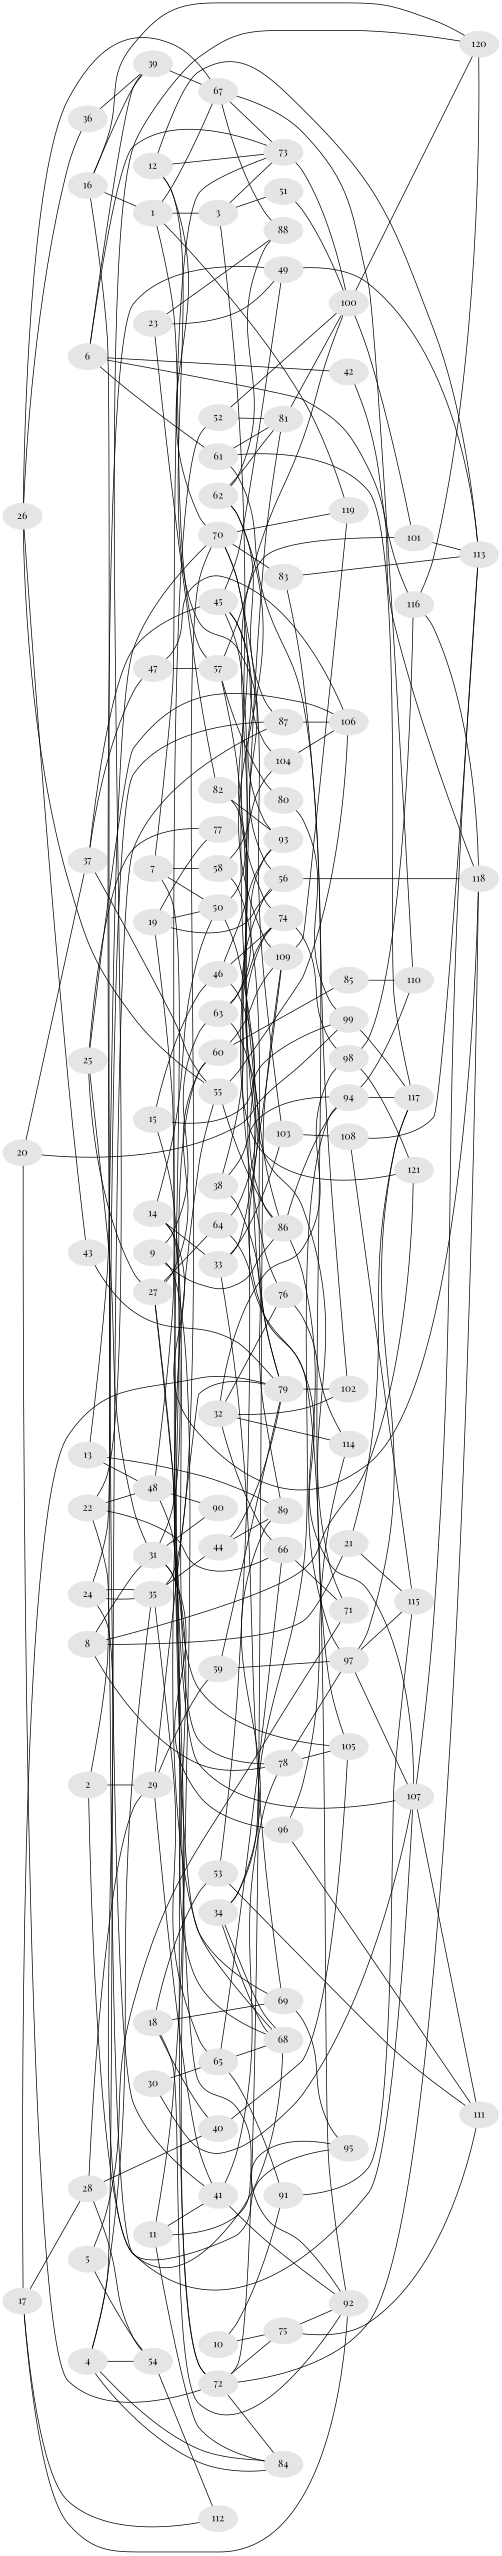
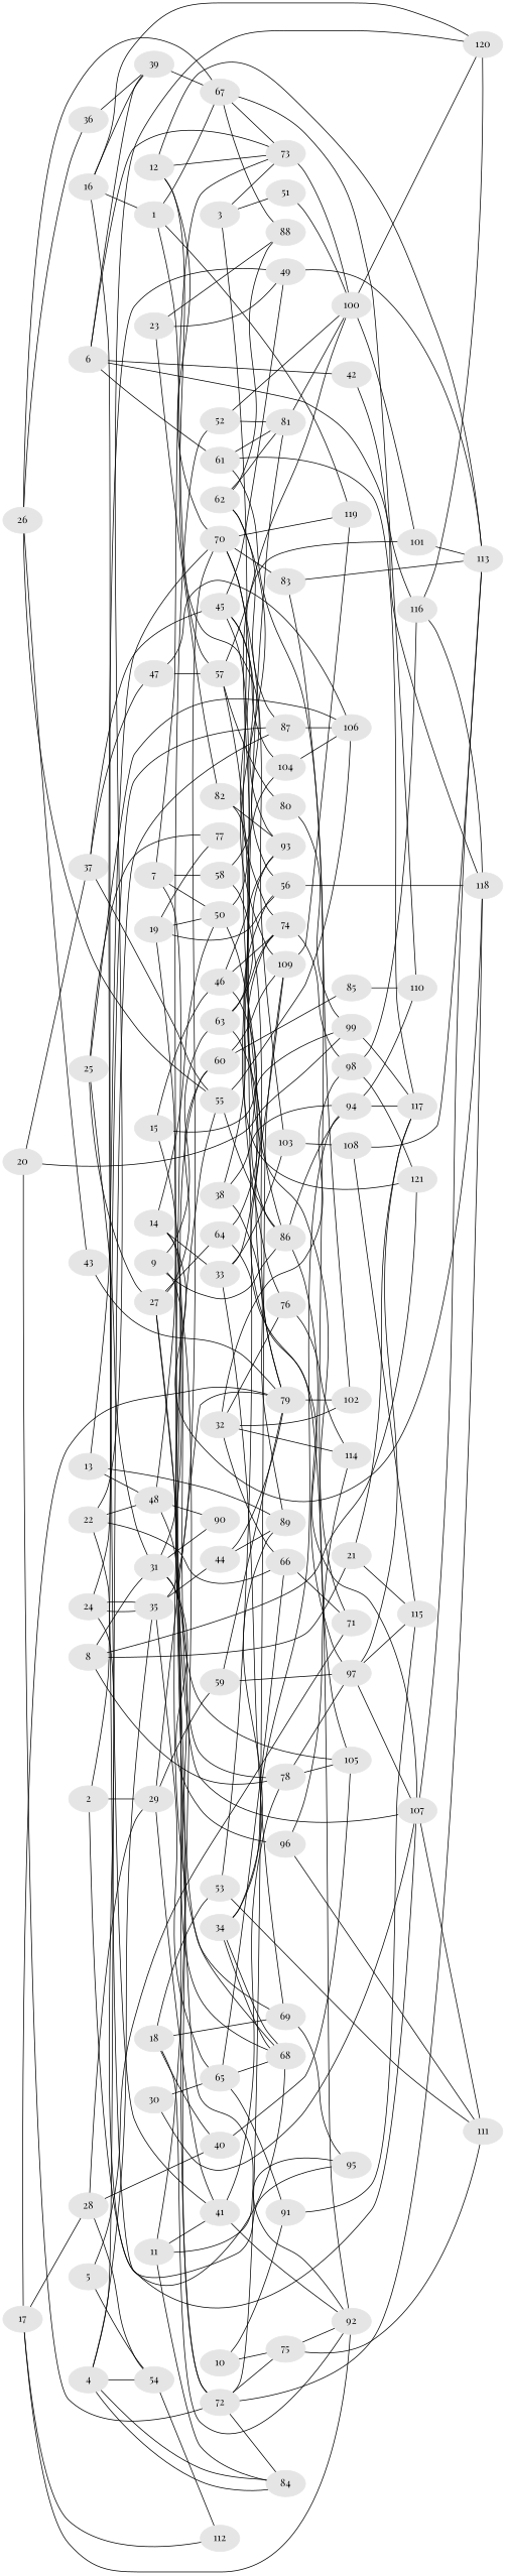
  graph {
    fontname="Playfair Display"
    rankdir=LR
    node [color=gray90 fontname="Playfair Display" style=filled]
    edge [fontname="Playfair Display"]
    1
    3
    57
    67
    119
    51
    73
    86
    76
    100
    80
    88
    110
    2
    29
    68
    87
    41
    79
    59
    106
    94
    97
    4
    35
    54
    84
    70
    65
    44
    112
    5
    71
    6
    39
    42
    61
    118
    116
    105
    117
    81
    7
    50
    58
    101
    104
    8
    21
    31
    78
    121
    115
    60
    90
    96
    9
    63
    72
    92
    93
    74
    75
    109
    10
    91
    14
    33
    111
    11
    55
    95
    12
    56
    113
    103
    83
    13
    48
    89
    52
    69
    15
    46
    99
    16
    120
    17
    28
    40
    102
    18
    53
    19
    77
    20
    37
    45
    47
    22
    66
    107
    23
    49
    82
    24
    25
    27
    64
    26
    36
    43
    85
    30
    114
    32
    98
    108
    34
    38
    62
-   1 -- 3
    1 -- 57
    1 -- 67
    1 -- 119
    3 -- 51
    3 -- 73
    3 -- 86
    57 -- 76
    57 -- 100
    57 -- 80
    67 -- 73
    67 -- 88
    67 -- 110
    51 -- 100
    73 -- 100
    86 -- 94
    86 -- 97
    76 -- 114
    100 -- 101
    100 -- 120
    80 -- 99
    2 -- 29
    2 -- 68
    2 -- 87
    29 -- 41
    29 -- 79
    29 -- 59
    87 -- 106
    41 -- 78
    41 -- 92
    79 -- 102
    59 -- 79
    59 -- 97
    94 -- 110
    94 -- 117
    97 -- 117
    97 -- 115
    97 -- 107
    4 -- 87
    4 -- 35
    4 -- 54
    4 -- 84
    4 -- 84
    35 -- 70
    35 -- 65
    35 -- 44
    54 -- 112
    70 -- 119
    70 -- 74
    70 -- 103
    70 -- 83
    65 -- 68
    65 -- 91
    65 -- 66
    44 -- 79
    44 -- 89
    5 -- 54
    5 -- 71
    6 -- 73
    6 -- 39
    6 -- 42
    6 -- 61
    6 -- 118
    39 -- 67
    42 -- 116
    61 -- 105
    61 -- 117
    61 -- 81
    116 -- 118
    116 -- 120
    81 -- 100
    7 -- 73
    7 -- 105
    7 -- 50
    7 -- 58
    50 -- 79
    50 -- 101
    58 -- 79
    58 -- 104
    101 -- 113
    104 -- 106
    8 -- 21
    8 -- 31
    8 -- 78
    8 -- 121
    21 -- 117
    21 -- 115
    31 -- 68
    31 -- 60
    31 -- 90
    31 -- 96
    78 -- 97
    78 -- 105
    60 -- 109
    60 -- 85
    96 -- 111
    96 -- 114
    9 -- 86
    9 -- 63
    9 -- 72
    63 -- 92
    63 -- 93
    63 -- 74
    72 -- 84
    72 -- 118
    72 -- 75
    72 -- 109
    74 -- 98
    75 -- 92
    75 -- 111
    109 -- 119
    10 -- 75
    10 -- 91
    91 -- 115
    14 -- 118
    14 -- 50
    14 -- 78
    14 -- 33
    33 -- 109
    33 -- 103
    33 -- 69
    11 -- 41
    11 -- 84
    11 -- 55
    11 -- 95
    55 -- 86
    55 -- 106
    12 -- 73
    12 -- 70
    12 -- 56
    12 -- 113
    56 -- 118
    103 -- 108
    83 -- 113
    83 -- 102
    13 -- 70
    13 -- 48
    13 -- 89
    48 -- 90
    48 -- 72
    48 -- 52
    52 -- 100
    52 -- 81
    69 -- 95
    15 -- 68
    15 -- 46
    15 -- 99
    46 -- 86
    46 -- 93
    46 -- 74
    99 -- 117
    16 -- 1
    16 -- 41
    16 -- 39
    16 -- 120
    17 -- 79
    17 -- 112
    17 -- 92
    17 -- 28
    28 -- 29
    28 -- 54
    28 -- 40
    40 -- 105
    18 -- 92
    18 -- 69
    18 -- 40
    18 -- 53
    53 -- 81
    53 -- 111
    19 -- 50
    19 -- 92
    19 -- 56
    19 -- 77
    20 -- 72
    20 -- 99
    20 -- 37
    37 -- 55
    37 -- 45
    37 -- 47
    45 -- 71
    45 -- 104
    45 -- 93
    45 -- 49
    47 -- 57
    47 -- 106
    22 -- 48
    22 -- 120
    22 -- 66
    22 -- 107
    66 -- 71
    107 -- 111
    107 -- 113
    23 -- 88
    23 -- 49
    23 -- 82
    49 -- 113
    82 -- 121
    82 -- 93
    24 -- 35
    24 -- 35
    24 -- 95
    24 -- 49
    25 -- 106
    25 -- 31
    25 -- 77
    25 -- 27
    27 -- 60
    27 -- 69
    27 -- 107
    27 -- 64
    64 -- 74
    64 -- 107
    26 -- 67
    26 -- 55
    26 -- 36
    26 -- 43
    36 -- 39
    43 -- 79
    85 -- 110
    30 -- 65
    30 -- 107
    32 -- 76
    32 -- 102
    32 -- 66
    32 -- 114
    32 -- 98
    98 -- 116
    98 -- 121
    108 -- 115
    108 -- 113
    34 -- 68
    34 -- 68
    34 -- 94
    34 -- 89
    38 -- 94
    38 -- 56
    38 -- 89
    62 -- 88
    62 -- 87
    62 -- 81
    62 -- 109
  }
